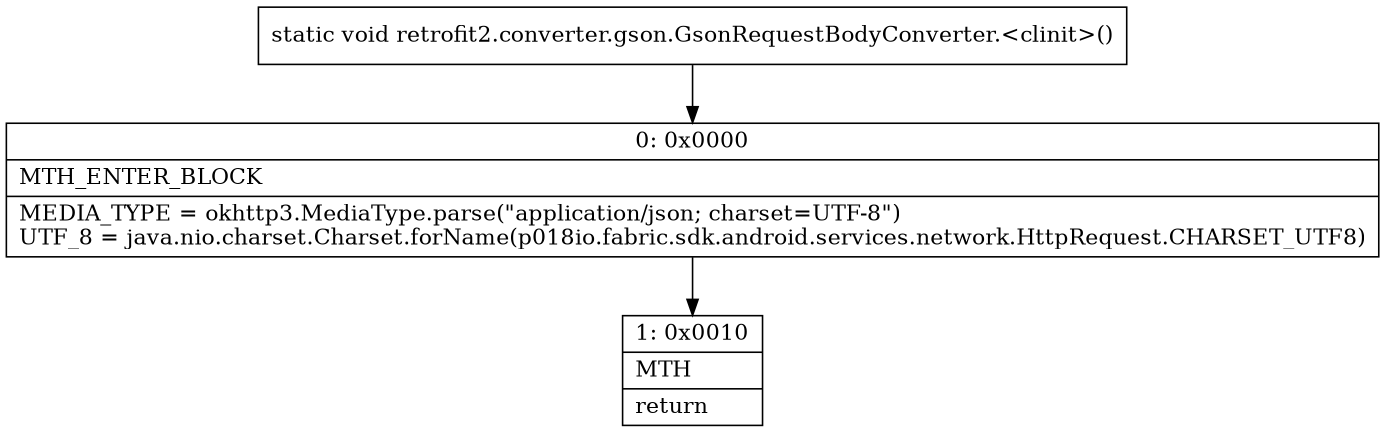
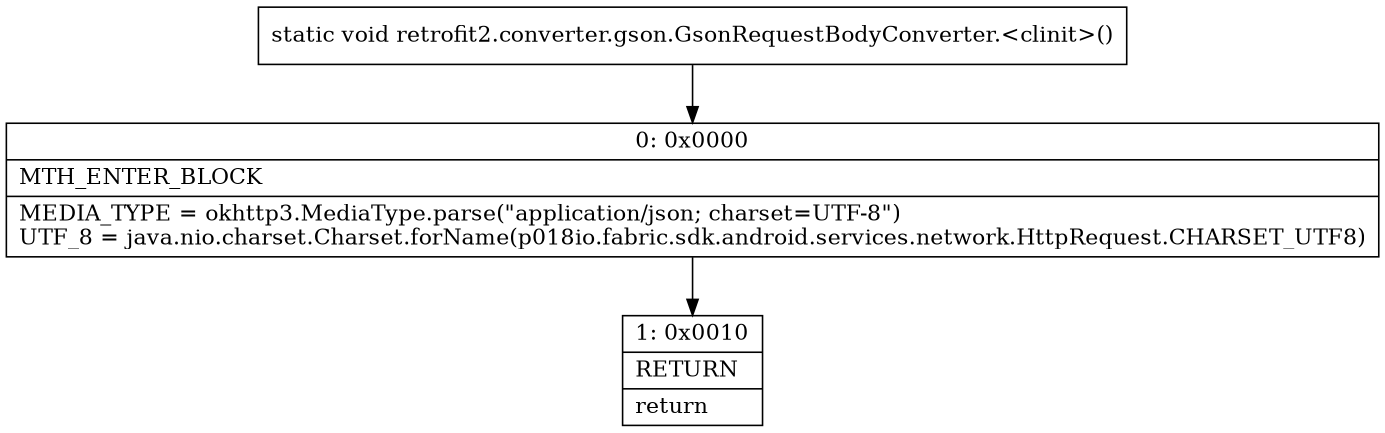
  digraph {
    node [shape=record]
    n1 [label="{0\:\ 0x0000|MTH_ENTER_BLOCK\l|MEDIA_TYPE = okhttp3.MediaType.parse(\"application\/json; charset=UTF\-8\")\lUTF_8 = java.nio.charset.Charset.forName(p018io.fabric.sdk.android.services.network.HttpRequest.CHARSET_UTF8)\l}"]
-   n2 [label="{1\:\ 0x0010|MTH\l|return\l}"]
+   n2 [label="{1\:\ 0x0010|RETURN\l|return\l}"]
    n3 [label="{static void retrofit2.converter.gson.GsonRequestBodyConverter.\<clinit\>() }"]
    n1 -> n2
    n3 -> n1
  }
